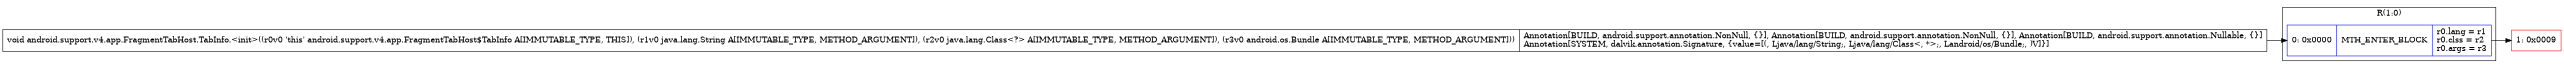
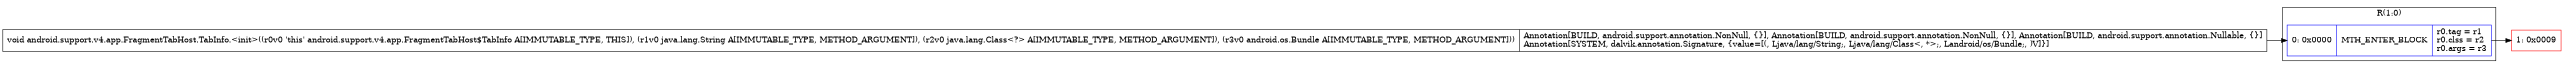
  digraph {
    rankdir=LR
    node [shape=record]
-   n1 [color=blue label="{0\:\ 0x0000|MTH_ENTER_BLOCK\l|r0.lang = r1\lr0.clss = r2\lr0.args = r3\l}"]
+   n1 [color=blue label="{0\:\ 0x0000|MTH_ENTER_BLOCK\l|r0.tag = r1\lr0.clss = r2\lr0.args = r3\l}"]
    n2 [color=red label="{1\:\ 0x0009}"]
    n3 [label="{void android.support.v4.app.FragmentTabHost.TabInfo.\<init\>((r0v0 'this' android.support.v4.app.FragmentTabHost$TabInfo A[IMMUTABLE_TYPE, THIS]), (r1v0 java.lang.String A[IMMUTABLE_TYPE, METHOD_ARGUMENT]), (r2v0 java.lang.Class\<?\> A[IMMUTABLE_TYPE, METHOD_ARGUMENT]), (r3v0 android.os.Bundle A[IMMUTABLE_TYPE, METHOD_ARGUMENT]))  | Annotation[BUILD, android.support.annotation.NonNull, \{\}], Annotation[BUILD, android.support.annotation.NonNull, \{\}], Annotation[BUILD, android.support.annotation.Nullable, \{\}]\lAnnotation[SYSTEM, dalvik.annotation.Signature, \{value=[(, Ljava\/lang\/String;, Ljava\/lang\/Class\<, *\>;, Landroid\/os\/Bundle;, )V]\}]\l}"]
    subgraph cluster_1 {
      label="R(1:0)"
      n1
    }
    n1 -> n2
    n3 -> n1
  }
